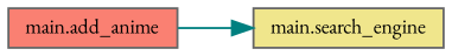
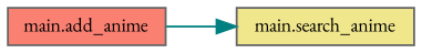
  digraph {
    rankdir=LR
    fontname="EB Garamond"
    node [color=gray40 fontname="EB Garamond" fontsize=10 shape=box style=filled]
    n1 [fillcolor=salmon fontcolor=black height=0.2 label="main.add_anime" width=0.4]
-   n2 [fillcolor=khaki height=0.2 label="main.search_engine" width=0.4]
+   n2 [fillcolor=khaki height=0.2 label="main.search_anime" width=0.4]
    n1 -> n2 [color=teal fontname="EB Garamond" fontsize=10 labelfontname=Helvetica labelfontsize=10 style=solid]
  }
